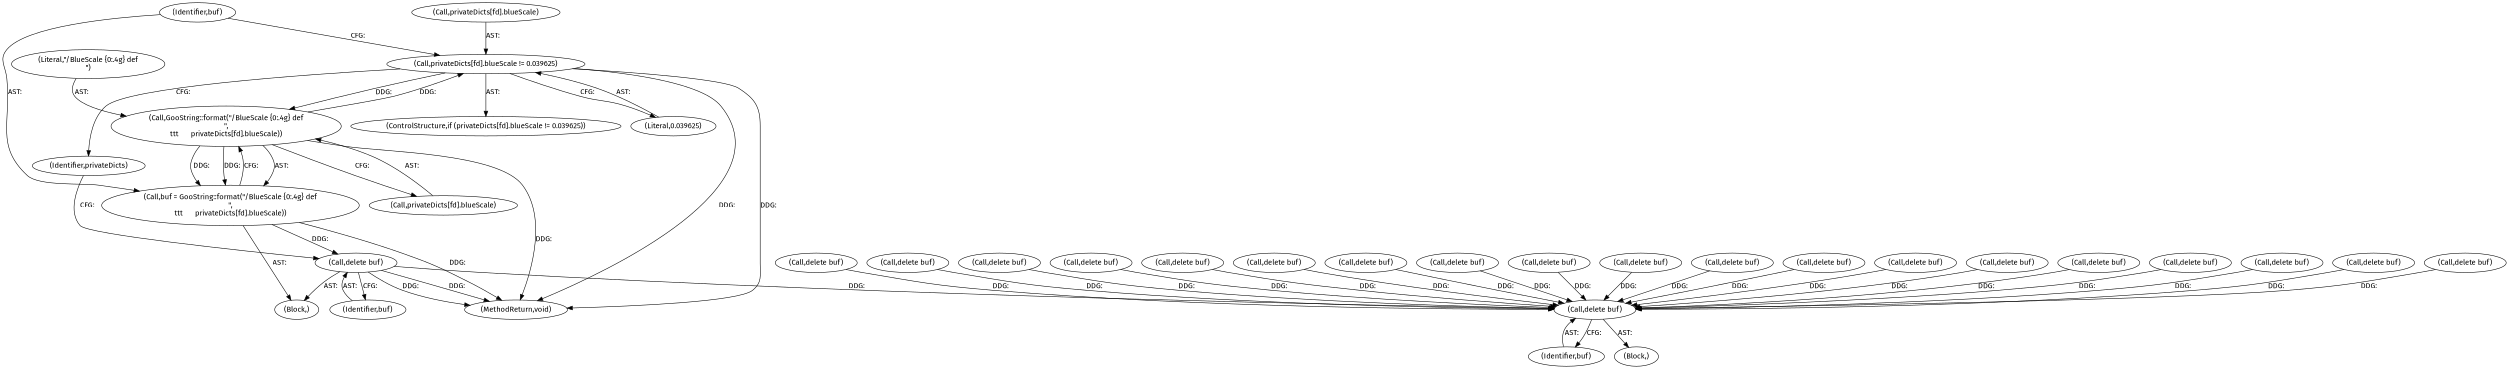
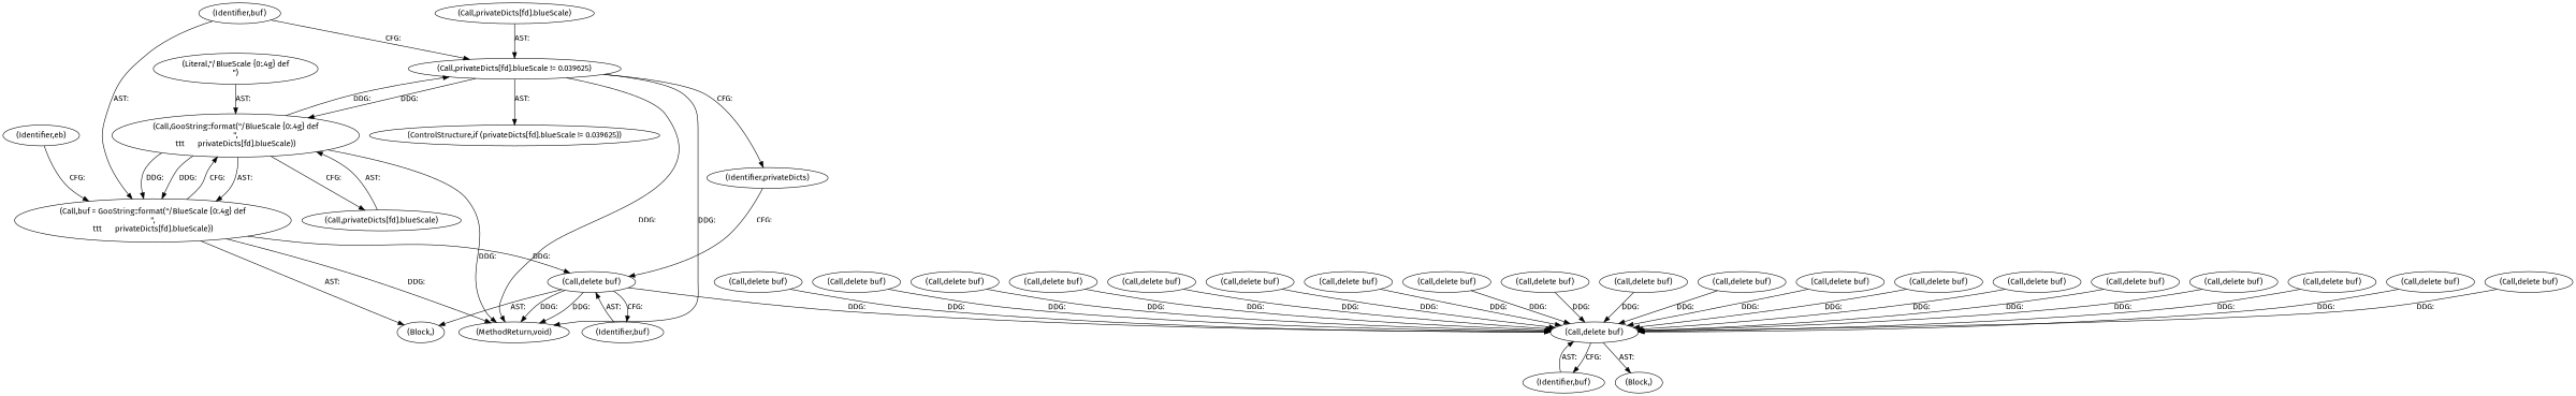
  digraph {
    fontname="Fira Sans"
    node [fontname="Fira Sans"]
    edge [fontname="Fira Sans"]
    n1 [label="(Call,privateDicts[fd].blueScale != 0.039625)"]
    n2 [label="(Call,GooString::format(\"/BlueScale {0:.4g} def\n\",\n\t\t\t      privateDicts[fd].blueScale))"]
    n3 [label="(ControlStructure,if (privateDicts[fd].blueScale != 0.039625))"]
-   n4 [label="(Literal,0.039625)"]
    n5 [label="(MethodReturn,void)"]
    n6 [label="(Identifier,privateDicts)"]
    n7 [label="(Call,buf = GooString::format(\"/BlueScale {0:.4g} def\n\",\n\t\t\t      privateDicts[fd].blueScale))"]
    n8 [label="(Call,privateDicts[fd].blueScale)"]
    n9 [label="(Call,delete buf)"]
    n10 [label="(Block,)"]
    n11 [label="(Call,delete buf)"]
    n12 [label="(Identifier,buf)"]
    n13 [label="(Identifier,buf)"]
    n14 [label="(Block,)"]
    n15 [label="(Literal,\"/BlueScale {0:.4g} def\n\")"]
    n16 [label="(Call,delete buf)"]
    n17 [label="(Call,privateDicts[fd].blueScale)"]
    n18 [label="(Call,delete buf)"]
    n19 [label="(Call,delete buf)"]
    n20 [label="(Identifier,buf)"]
    n21 [label="(Call,delete buf)"]
+   n22 [label="(Identifier,eb)"]
    n23 [label="(Call,delete buf)"]
    n24 [label="(Call,delete buf)"]
    n25 [label="(Call,delete buf)"]
    n26 [label="(Call,delete buf)"]
    n27 [label="(Call,delete buf)"]
    n28 [label="(Call,delete buf)"]
    n29 [label="(Call,delete buf)"]
    n30 [label="(Call,delete buf)"]
    n31 [label="(Call,delete buf)"]
    n32 [label="(Call,delete buf)"]
    n33 [label="(Call,delete buf)"]
    n34 [label="(Call,delete buf)"]
    n35 [label="(Call,delete buf)"]
    n36 [label="(Call,delete buf)"]
    n37 [label="(Call,delete buf)"]
    n1 -> n2 [label="DDG: "]
    n1 -> n3 [label="AST: "]
-   n1 -> n4 [label="CFG: "]
    n1 -> n5 [label="DDG: "]
    n1 -> n5 [label="DDG: "]
    n1 -> n6 [label="CFG: "]
    n2 -> n1 [label="DDG: "]
    n2 -> n5 [label="DDG: "]
    n2 -> n7 [label="AST: "]
    n2 -> n7 [label="DDG: "]
    n2 -> n7 [label="DDG: "]
    n2 -> n8 [label="CFG: "]
-   n4 -> n1 [label="AST: "]
    n6 -> n9 [label="CFG: "]
    n7 -> n2 [label="CFG: "]
    n7 -> n5 [label="DDG: "]
    n7 -> n9 [label="DDG: "]
    n7 -> n10 [label="AST: "]
    n8 -> n2 [label="AST: "]
    n9 -> n5 [label="DDG: "]
    n9 -> n5 [label="DDG: "]
    n9 -> n10 [label="AST: "]
    n9 -> n11 [label="DDG: "]
    n9 -> n12 [label="CFG: "]
    n11 -> n13 [label="CFG: "]
    n11 -> n14 [label="AST: "]
    n12 -> n9 [label="AST: "]
    n13 -> n11 [label="AST: "]
    n15 -> n2 [label="AST: "]
    n16 -> n11 [label="DDG: "]
    n17 -> n1 [label="AST: "]
    n18 -> n11 [label="DDG: "]
    n19 -> n11 [label="DDG: "]
    n20 -> n1 [label="CFG: "]
    n20 -> n7 [label="AST: "]
    n21 -> n11 [label="DDG: "]
+   n22 -> n7 [label="CFG: "]
    n23 -> n11 [label="DDG: "]
    n24 -> n11 [label="DDG: "]
    n25 -> n11 [label="DDG: "]
    n26 -> n11 [label="DDG: "]
    n27 -> n11 [label="DDG: "]
    n28 -> n11 [label="DDG: "]
    n29 -> n11 [label="DDG: "]
    n30 -> n11 [label="DDG: "]
    n31 -> n11 [label="DDG: "]
    n32 -> n11 [label="DDG: "]
    n33 -> n11 [label="DDG: "]
    n34 -> n11 [label="DDG: "]
    n35 -> n11 [label="DDG: "]
    n36 -> n11 [label="DDG: "]
    n37 -> n11 [label="DDG: "]
  }
